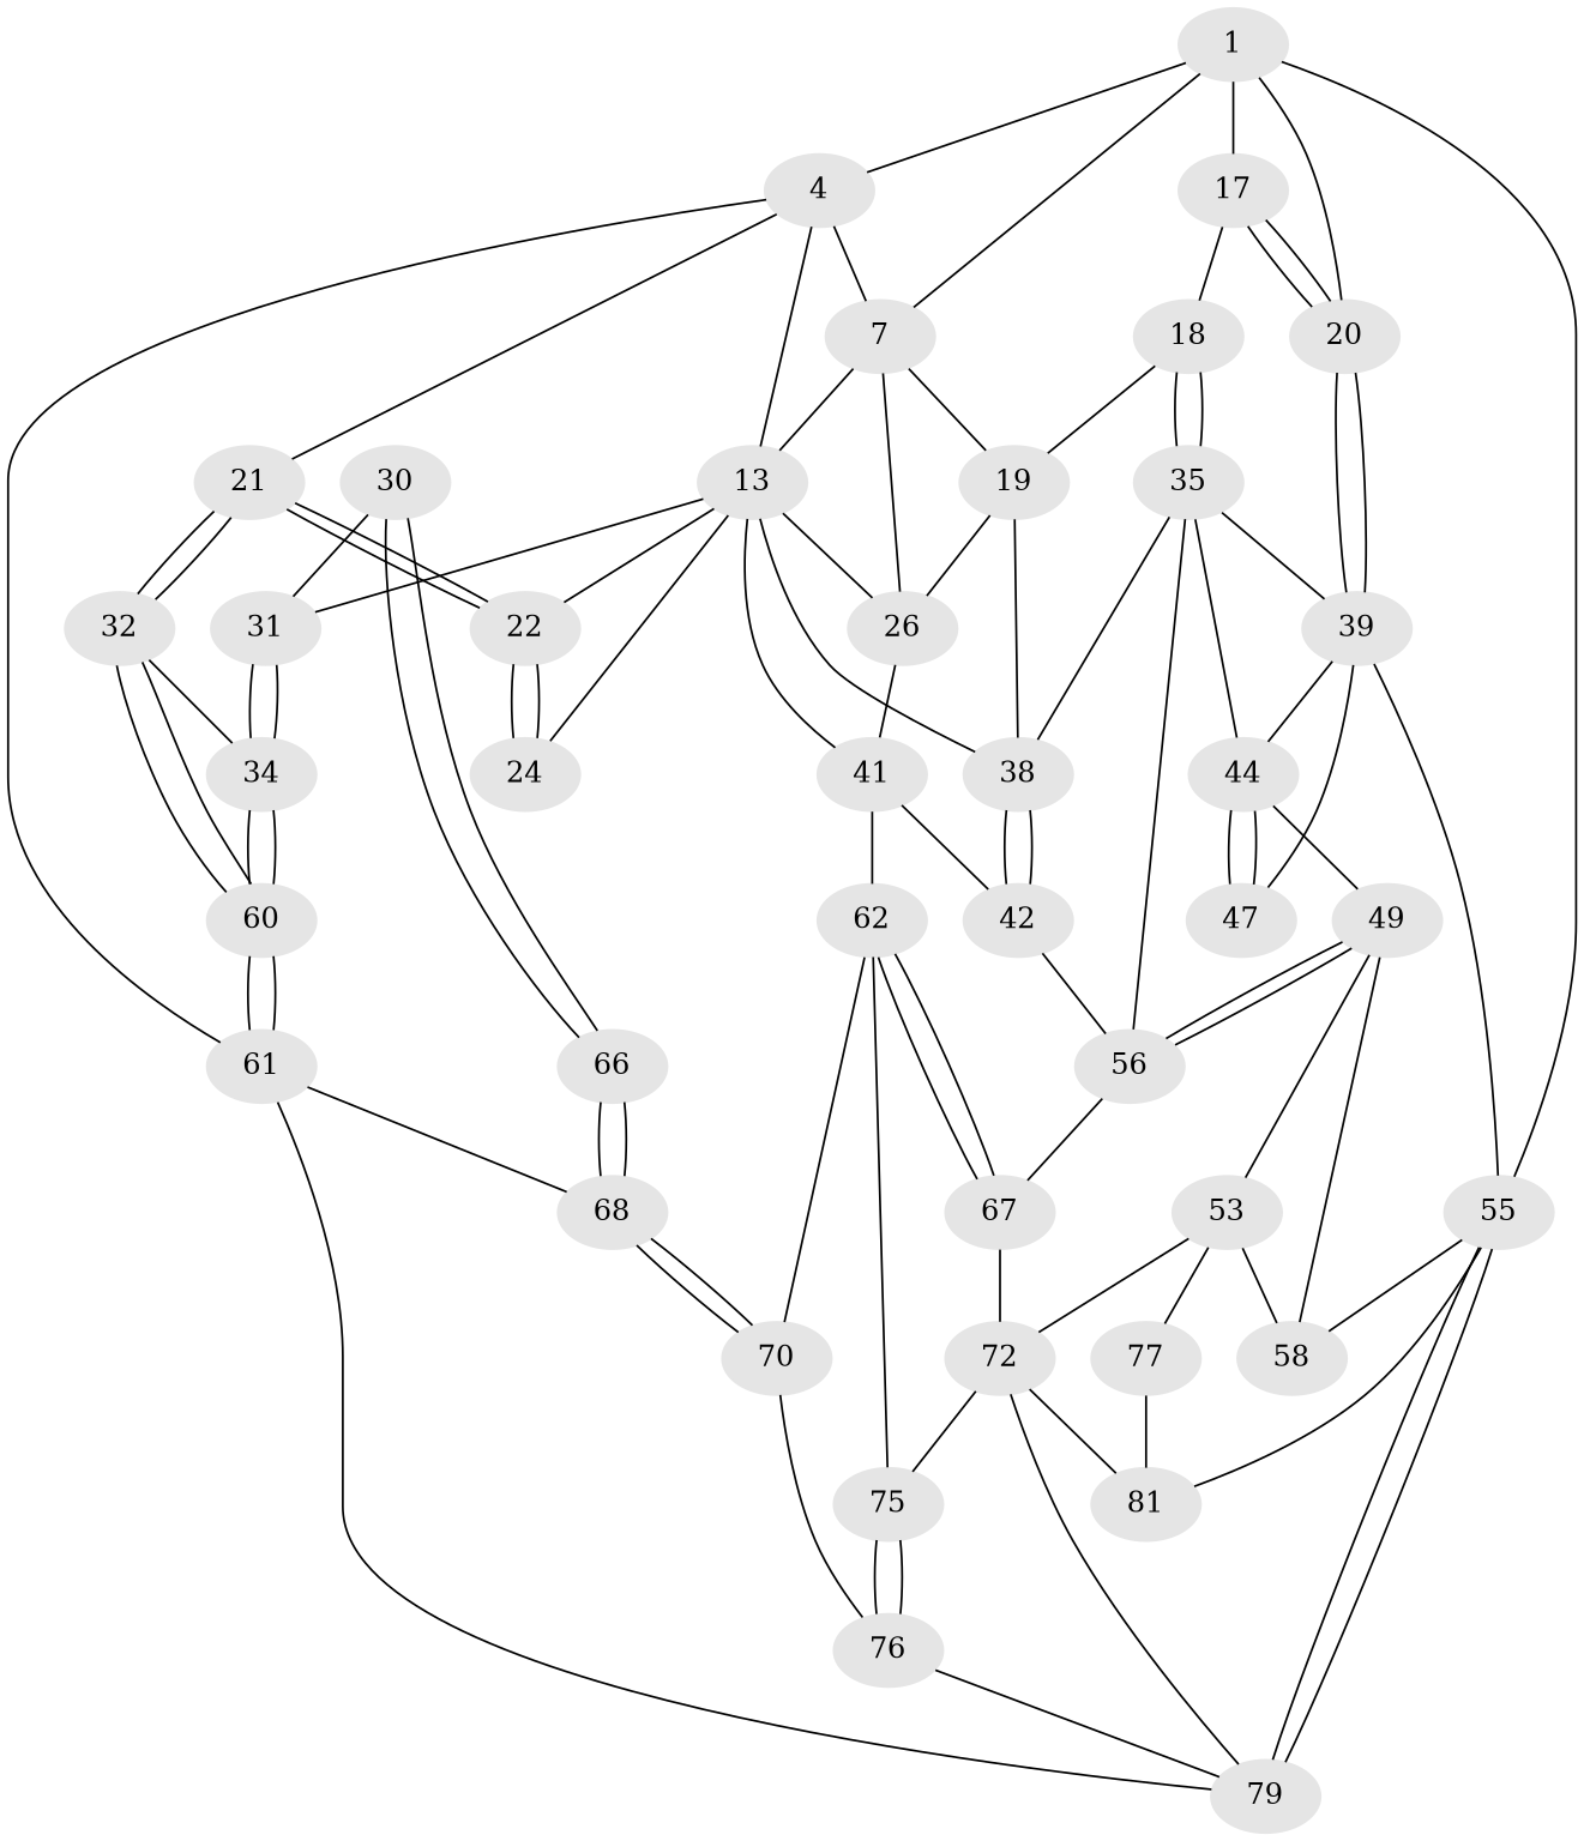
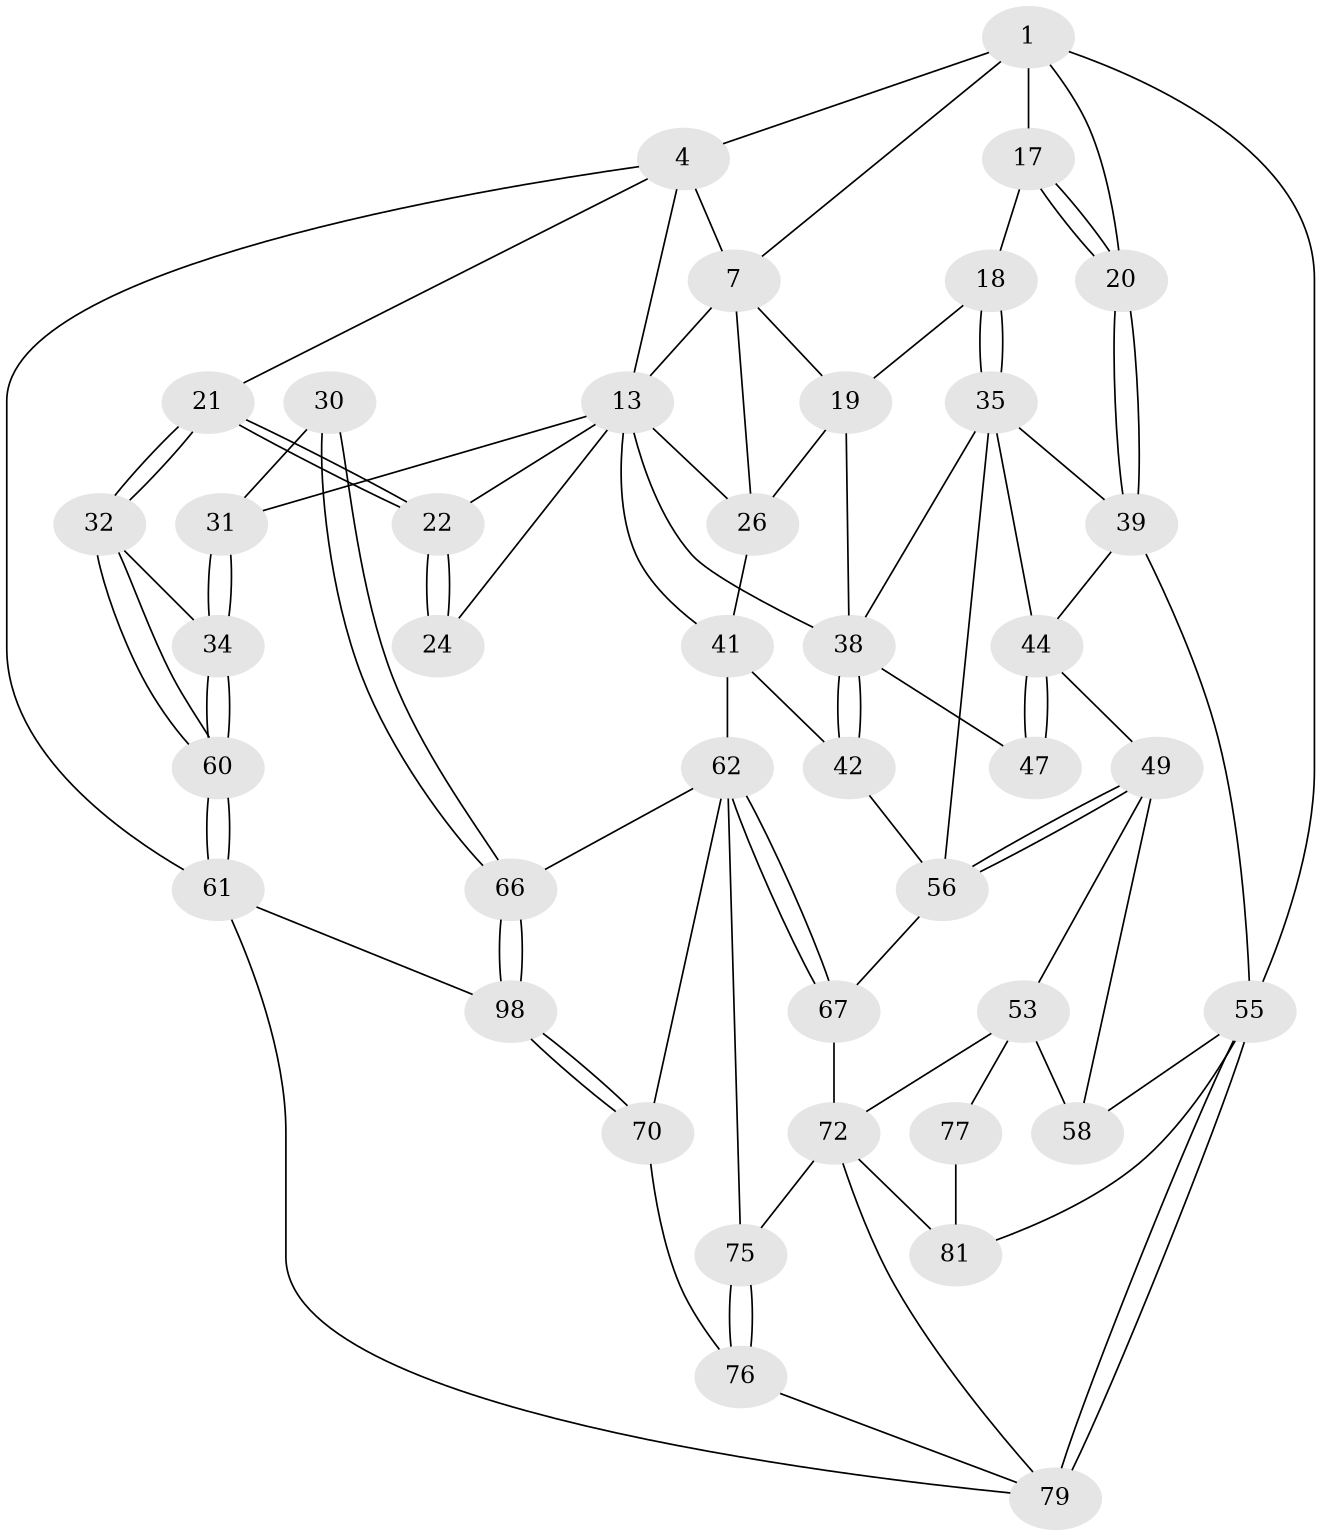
  graph {
    node [color=gray90 style=filled]
    1 [super="+2+8"]
    4 [super="+5"]
    7 [super="+9"]
    17
    20
    55 [super="+56"]
    13 [super="+14+28"]
    21
    61
    19 [super="+25"]
    26 [super="+27"]
    18
    39 [super="+40+48"]
    58
    79 [super="+80"]
    81 [super="+82"]
    22
    24
    31
    41 [super="+43"]
    38
    32 [super="+33"]
-   68
+   68 [label=98]
    30
    66
    34
    42
    62 [super="+63"]
    35 [super="+36"]
    44 [super="+45"]
    n31 [label=56 super="+51"]
    47 [super="+54"]
    60
    49
    67
    70 [super="+75"]
    n37 [label=75]
    53 [super="+59"]
    72 [super="+78+73"]
    77
    76
    1 -- 4
    1 -- 7
    1 -- 17
    1 -- 20
    1 -- 55
    4 -- 7 [weight=2]
    4 -- 13
    4 -- 21
    4 -- 61
    7 -- 13
    7 -- 19
    7 -- 26
    17 -- 20
    17 -- 20
    17 -- 18
    20 -- 39
    20 -- 39
    55 -- 58
    55 -- 79 [weight=2]
    55 -- 79
    55 -- 81
    13 -- 26
    13 -- 22
    13 -- 24
    13 -- 31
    13 -- 41
    13 -- 38
    21 -- 22
    21 -- 22
    21 -- 32
    21 -- 32
    61 -- 79
    61 -- 68
    19 -- 26
    19 -- 38
    26 -- 41
    18 -- 19
    18 -- 35
    18 -- 35
    39 -- 55
    39 -- 44
-   39 -- 47
+   38 -- 47
    22 -- 24
    22 -- 24
    31 -- 34
    31 -- 34
    41 -- 42
    41 -- 62
    38 -- 42
    38 -- 42
    32 -- 34
    32 -- 60
    32 -- 60
    68 -- 70
    68 -- 70
    30 -- 31
    30 -- 66
    30 -- 66
    66 -- 68
    66 -- 68
    34 -- 60
    34 -- 60
    42 -- n31
+   62 -- 66
    62 -- 67
    62 -- 67
    62 -- 70 [weight=2]
    62 -- n37
    35 -- 39
    35 -- 38
    35 -- 44
    35 -- n31
    44 -- 47 [weight=2]
    44 -- 47
    44 -- 49
    n31 -- 67
    60 -- 61
    60 -- 61
    49 -- 58
    49 -- n31
    49 -- n31
    49 -- 53
    67 -- 72
    70 -- 76
    n37 -- 76
    n37 -- 76
    53 -- 58
    53 -- 72
    53 -- 77
    72 -- 79
    72 -- 81
    72 -- n37
    77 -- 81
    76 -- 79
  }
